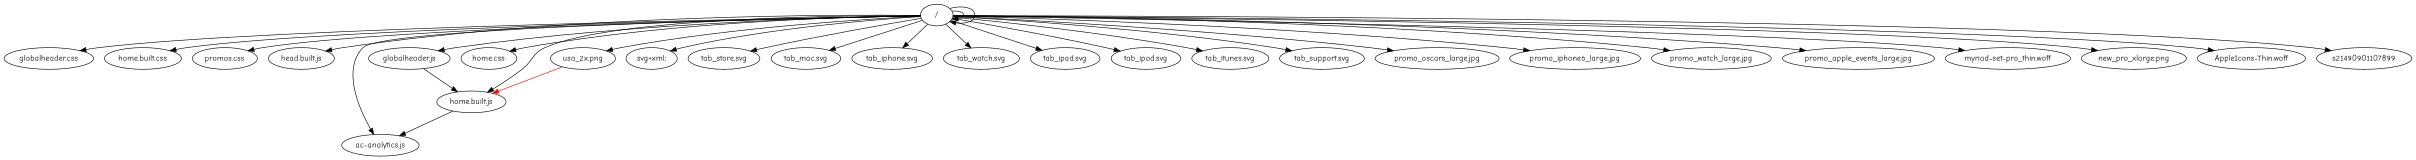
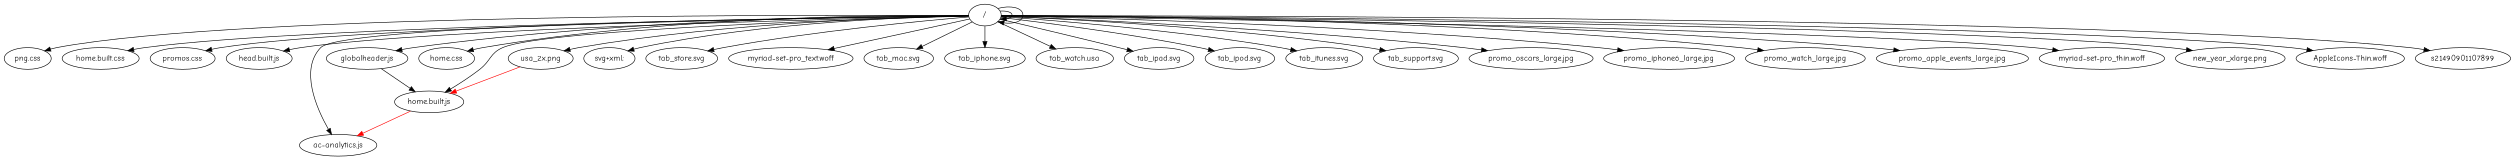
  digraph {
    concentrate=true
    fontname="Comic Neue"
    node [fontname="Comic Neue"]
    edge [fontname="Comic Neue"]
    "/"
-   "globalheader.css"
+   "globalheader.css" [label="png.css"]
    "home.built.css"
    "promos.css"
    "head.built.js"
    "globalheader.js"
    "ac-analytics.js"
    "home.css"
    "home.built.js"
    "usa_2x.png"
    "svg+xml;"
    "tab_store.svg"
+   "myriad-set-pro_text.woff"
    "tab_mac.svg"
    "tab_iphone.svg"
-   "tab_watch.svg"
+   "tab_watch.svg" [label="tab_watch.usa"]
    "tab_ipad.svg"
    "tab_ipod.svg"
    "tab_itunes.svg"
    "tab_support.svg"
    "promo_oscars_large.jpg"
    "promo_iphone6_large.jpg"
    "promo_watch_large.jpg"
    "promo_apple_events_large.jpg"
    "myriad-set-pro_thin.woff"
-   "new_year_xlarge.png" [label="new_pro_xlarge.png"]
+   "new_year_xlarge.png"
    "AppleIcons-Thin.woff"
    s21490901107899
    "/" -> "/"
    "/" -> "/"
    "/" -> "globalheader.css"
    "/" -> "home.built.css"
    "/" -> "promos.css"
    "/" -> "head.built.js"
    "/" -> "globalheader.js"
    "/" -> "ac-analytics.js"
    "/" -> "home.css"
    "/" -> "home.built.js"
    "/" -> "usa_2x.png"
    "/" -> "svg+xml;"
    "/" -> "tab_store.svg"
+   "/" -> "myriad-set-pro_text.woff"
    "/" -> "tab_mac.svg"
    "/" -> "tab_iphone.svg"
    "/" -> "tab_watch.svg"
    "/" -> "tab_ipad.svg"
    "/" -> "tab_ipod.svg"
    "/" -> "tab_itunes.svg"
    "/" -> "tab_support.svg"
    "/" -> "promo_oscars_large.jpg"
    "/" -> "promo_iphone6_large.jpg"
    "/" -> "promo_watch_large.jpg"
    "/" -> "promo_apple_events_large.jpg"
    "/" -> "myriad-set-pro_thin.woff"
    "/" -> "new_year_xlarge.png"
    "/" -> "AppleIcons-Thin.woff"
    "/" -> s21490901107899
    "globalheader.js" -> "home.built.js" [color=black]
-   "home.built.js" -> "ac-analytics.js" [color=black]
+   "home.built.js" -> "ac-analytics.js" [color=red]
    "usa_2x.png" -> "home.built.js" [color=red]
  }
